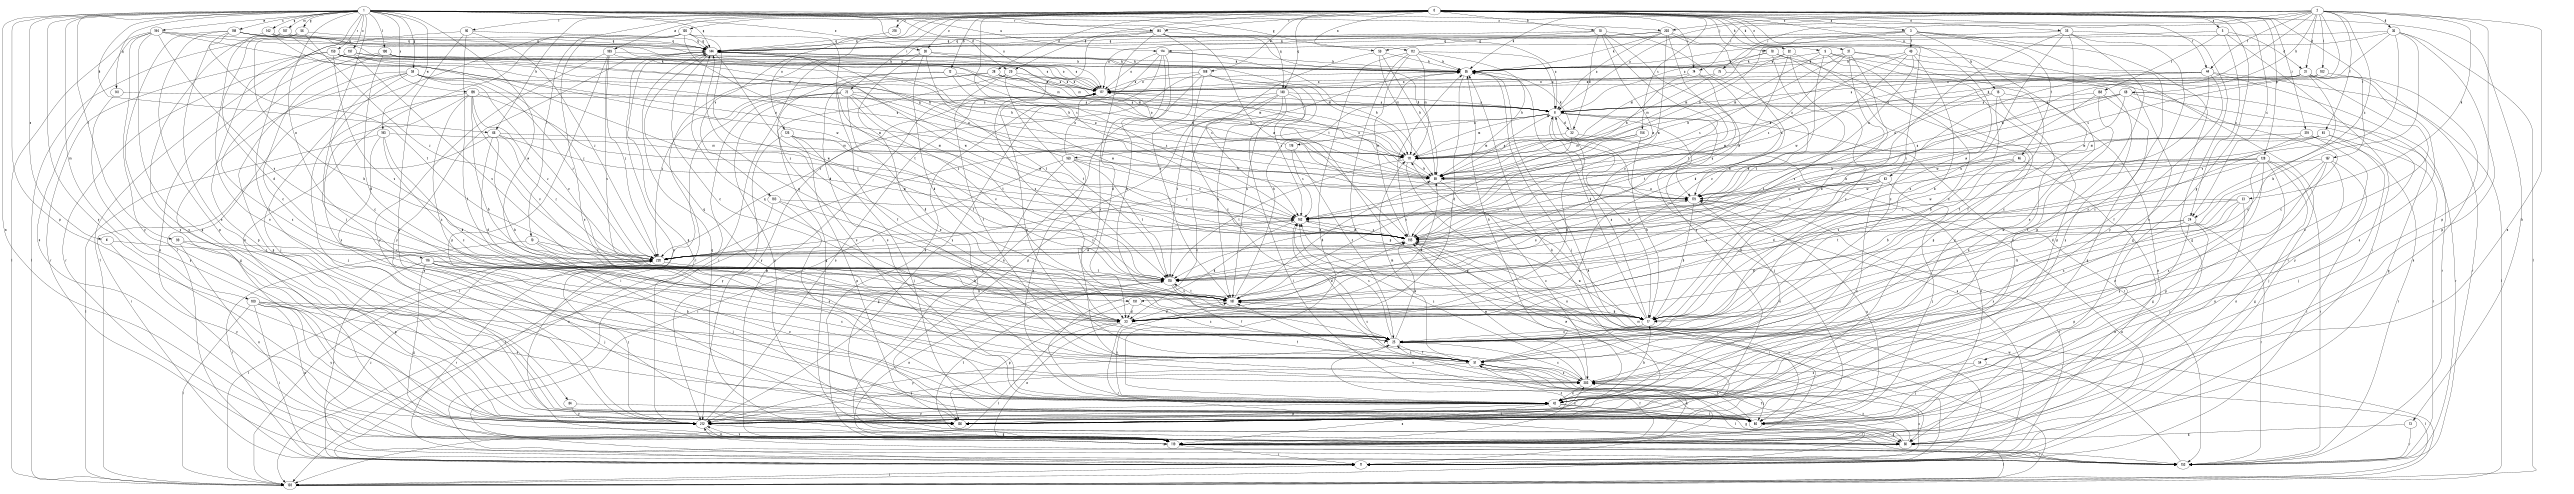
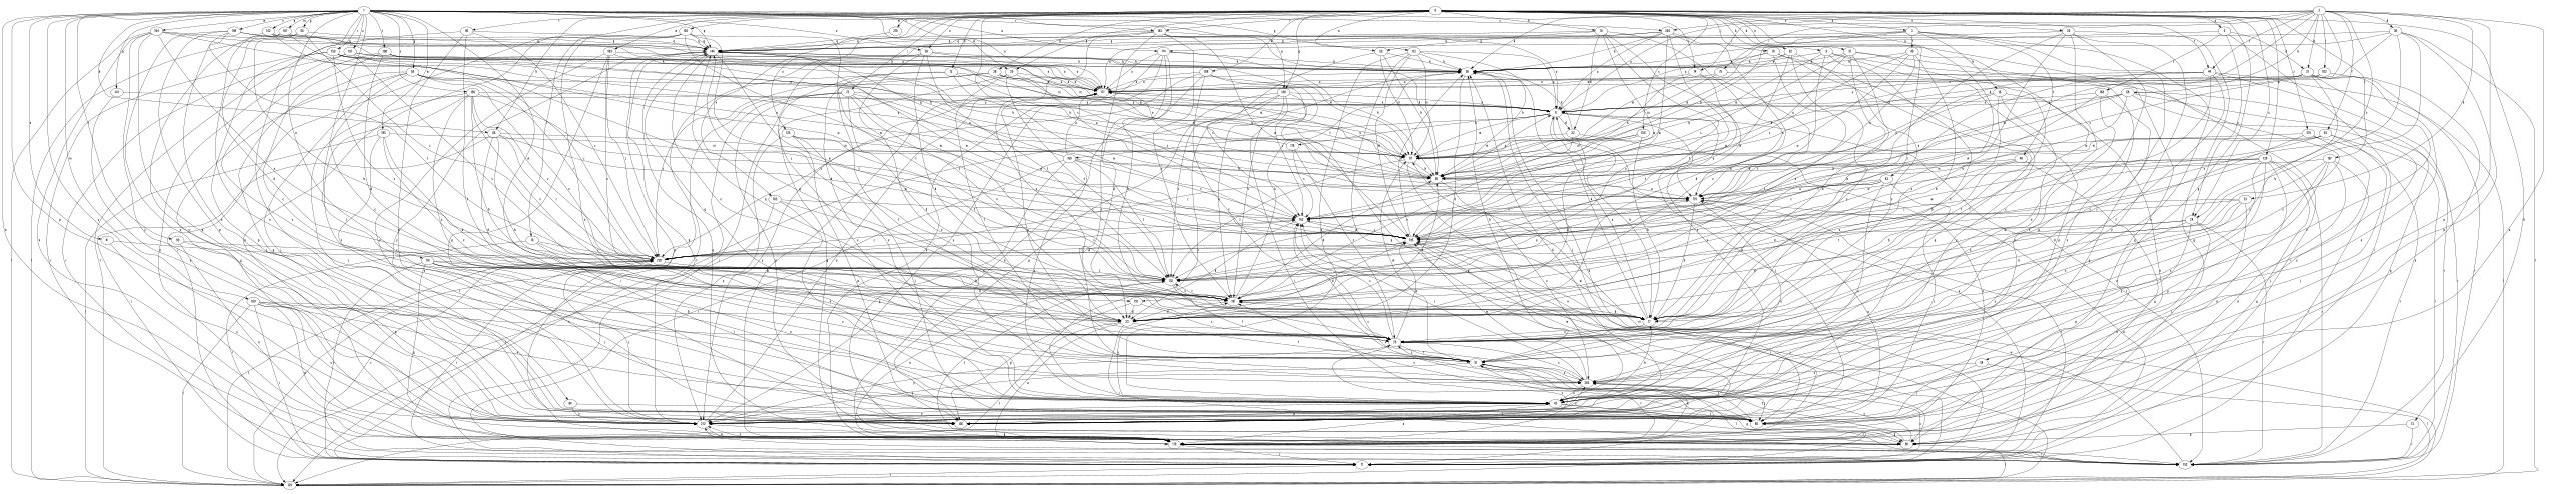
  strict digraph {
    fontname=Oswald
    node [fontname=Oswald]
    edge [fontname=Oswald]
    0
    3
    5
    9
    10
    12
    13
    24
    28
    29
    35
    37
    38
    43
    44
    54
    66
    70
    73
    78
    92
    96
    105
    112
    125
    128
    140
    145
    156
    162
    167
    183
    188
    189
    191
    218
    219
    144
    8
    69
    16
    42
    46
    49
    203
    174
    31
    77
    168
    136
    95
    111
    25
    187
    59
    212
    195
    32
    179
    127
    51
    153
    60
    119
    33
    220
    170
    17
    86
    103
    1
    41
    56
    58
    74
    84
    99
    100
    107
    109
    116
    141
    142
    150
    193
    194
    197
    198
    199
    202
    2
    30
    45
    68
    75
    93
    102
    169
    176
    0 -> 3 [label=a]
    0 -> 5 [label=a]
    0 -> 9 [label=b]
    0 -> 10 [label=b]
    0 -> 12 [label=b]
    0 -> 13 [label=b]
    0 -> 24 [label=c]
    0 -> 28 [label=d]
    0 -> 29 [label=d]
    0 -> 35 [label=e]
    0 -> 37 [label=e]
    0 -> 38 [label=e]
    0 -> 43 [label=f]
    0 -> 44 [label=f]
    0 -> 54 [label=g]
    0 -> 66 [label=h]
    0 -> 70 [label=i]
    0 -> 73 [label=i]
    0 -> 78 [label=j]
    0 -> 92 [label=k]
    0 -> 96 [label=l]
    0 -> 105 [label=m]
    0 -> 112 [label=n]
    0 -> 125 [label=o]
    0 -> 128 [label=p]
    0 -> 140 [label=q]
    0 -> 145 [label=r]
    0 -> 156 [label=s]
    0 -> 162 [label=s]
    0 -> 167 [label=t]
    0 -> 183 [label=v]
    0 -> 188 [label=w]
    0 -> 189 [label=w]
    0 -> 191 [label=w]
    0 -> 218 [label=z]
    0 -> 219 [label=z]
    3 -> 144 [label=q]
    3 -> 8 [label=a]
    3 -> 69 [label=h]
    3 -> 16 [label=b]
    3 -> 42 [label=e]
    3 -> 46 [label=f]
    3 -> 49 [label=f]
    3 -> 203 [label=x]
    5 -> 24 [label=c]
    5 -> 174 [label=u]
    5 -> 31 [label=d]
    5 -> 77 [label=i]
    5 -> 168 [label=t]
    9 -> 77 [label=i]
    9 -> 136 [label=p]
    9 -> 95 [label=k]
    9 -> 111 [label=m]
    9 -> 25 [label=c]
    9 -> 187 [label=v]
    10 -> 144 [label=q]
    10 -> 187 [label=v]
    10 -> 59 [label=g]
    10 -> 212 [label=y]
    10 -> 195 [label=w]
    10 -> 32 [label=d]
    10 -> 179 [label=u]
    12 -> 69 [label=h]
    12 -> 42 [label=e]
    12 -> 195 [label=w]
    12 -> 127 [label=o]
    12 -> 51 [label=f]
    13 -> 153 [label=r]
    13 -> 60 [label=g]
    24 -> 203 [label=x]
    24 -> 136 [label=p]
    24 -> 195 [label=w]
    24 -> 153 [label=r]
    24 -> 119 [label=n]
    24 -> 33 [label=d]
    28 -> 69 [label=h]
    28 -> 42 [label=e]
    28 -> 111 [label=m]
    28 -> 127 [label=o]
    28 -> 220 [label=z]
    29 -> 162 [label=s]
    29 -> 127 [label=o]
    29 -> 51 [label=f]
    29 -> 60 [label=g]
    29 -> 170 [label=t]
    35 -> 144 [label=q]
    35 -> 42 [label=e]
    35 -> 136 [label=p]
    35 -> 25 [label=c]
    35 -> 212 [label=y]
    35 -> 60 [label=g]
    35 -> 17 [label=b]
    37 -> 162 [label=s]
    37 -> 95 [label=k]
    37 -> 212 [label=y]
    37 -> 195 [label=w]
    37 -> 51 [label=f]
    37 -> 170 [label=t]
    37 -> 17 [label=b]
    38 -> 42 [label=e]
    38 -> 77 [label=i]
    38 -> 95 [label=k]
    38 -> 127 [label=o]
    38 -> 33 [label=d]
    38 -> 170 [label=t]
    43 -> 162 [label=s]
    43 -> 42 [label=e]
    43 -> 187 [label=v]
    43 -> 179 [label=u]
    43 -> 17 [label=b]
    43 -> 86 [label=j]
    44 -> 69 [label=h]
    44 -> 25 [label=c]
    44 -> 127 [label=o]
    44 -> 51 [label=f]
    44 -> 153 [label=r]
    44 -> 220 [label=z]
    44 -> 103 [label=l]
    54 -> 203 [label=x]
    54 -> 86 [label=j]
    54 -> 103 [label=l]
    66 -> 77 [label=i]
    66 -> 111 [label=m]
    66 -> 195 [label=w]
    66 -> 33 [label=d]
    66 -> 220 [label=z]
    66 -> 17 [label=b]
    70 -> 77 [label=i]
    70 -> 220 [label=z]
    70 -> 17 [label=b]
    70 -> 86 [label=j]
    73 -> 8 [label=a]
    73 -> 77 [label=i]
    73 -> 136 [label=p]
    73 -> 187 [label=v]
    73 -> 195 [label=w]
    73 -> 33 [label=d]
    73 -> 170 [label=t]
    73 -> 103 [label=l]
    78 -> 136 [label=p]
    78 -> 95 [label=k]
    78 -> 111 [label=m]
    78 -> 25 [label=c]
    78 -> 212 [label=y]
    92 -> 95 [label=k]
    92 -> 111 [label=m]
    92 -> 25 [label=c]
    92 -> 187 [label=v]
    92 -> 195 [label=w]
    96 -> 144 [label=q]
    96 -> 136 [label=p]
    96 -> 51 [label=f]
    96 -> 220 [label=z]
    96 -> 103 [label=l]
    105 -> 144 [label=q]
    105 -> 42 [label=e]
    105 -> 77 [label=i]
    105 -> 195 [label=w]
    105 -> 119 [label=n]
    105 -> 33 [label=d]
    105 -> 170 [label=t]
    112 -> 8 [label=a]
    112 -> 69 [label=h]
    112 -> 42 [label=e]
    112 -> 136 [label=p]
    112 -> 95 [label=k]
    112 -> 111 [label=m]
    112 -> 195 [label=w]
    125 -> 136 [label=p]
    125 -> 111 [label=m]
    125 -> 212 [label=y]
    125 -> 170 [label=t]
    125 -> 86 [label=j]
    128 -> 69 [label=h]
    128 -> 42 [label=e]
    128 -> 187 [label=v]
    128 -> 212 [label=y]
    128 -> 195 [label=w]
    128 -> 153 [label=r]
    128 -> 60 [label=g]
    128 -> 119 [label=n]
    128 -> 220 [label=z]
    140 -> 8 [label=a]
    140 -> 42 [label=e]
    140 -> 77 [label=i]
    140 -> 136 [label=p]
    140 -> 187 [label=v]
    140 -> 60 [label=g]
    140 -> 170 [label=t]
    145 -> 144 [label=q]
    145 -> 8 [label=a]
    145 -> 69 [label=h]
    145 -> 203 [label=x]
    145 -> 25 [label=c]
    145 -> 187 [label=v]
    145 -> 195 [label=w]
    145 -> 103 [label=l]
    156 -> 111 [label=m]
    156 -> 220 [label=z]
    156 -> 170 [label=t]
    156 -> 17 [label=b]
    162 -> 195 [label=w]
    162 -> 33 [label=d]
    162 -> 220 [label=z]
    167 -> 69 [label=h]
    167 -> 203 [label=x]
    167 -> 77 [label=i]
    167 -> 136 [label=p]
    167 -> 119 [label=n]
    167 -> 33 [label=d]
    183 -> 162 [label=s]
    183 -> 42 [label=e]
    183 -> 25 [label=c]
    183 -> 103 [label=l]
    188 -> 162 [label=s]
    188 -> 25 [label=c]
    188 -> 187 [label=v]
    188 -> 127 [label=o]
    188 -> 119 [label=n]
    188 -> 220 [label=z]
    189 -> 136 [label=p]
    189 -> 95 [label=k]
    189 -> 187 [label=v]
    189 -> 212 [label=y]
    189 -> 179 [label=u]
    189 -> 220 [label=z]
    191 -> 136 [label=p]
    191 -> 25 [label=c]
    191 -> 33 [label=d]
    218 -> 144 [label=q]
    219 -> 111 [label=m]
    219 -> 25 [label=c]
    219 -> 153 [label=r]
    219 -> 86 [label=j]
    144 -> 95 [label=k]
    144 -> 111 [label=m]
    144 -> 25 [label=c]
    144 -> 212 [label=y]
    144 -> 195 [label=w]
    144 -> 127 [label=o]
    144 -> 119 [label=n]
    144 -> 170 [label=t]
    8 -> 111 [label=m]
    8 -> 32 [label=d]
    8 -> 179 [label=u]
    8 -> 153 [label=r]
    8 -> 17 [label=b]
    8 -> 86 [label=j]
    8 -> 169 [label=t]
    8 -> 176 [label=u]
    69 -> 8 [label=a]
    69 -> 203 [label=x]
    69 -> 179 [label=u]
    69 -> 127 [label=o]
    16 -> 8 [label=a]
    16 -> 42 [label=e]
    16 -> 119 [label=n]
    16 -> 170 [label=t]
    16 -> 17 [label=b]
    42 -> 136 [label=p]
    42 -> 187 [label=v]
    42 -> 212 [label=y]
    42 -> 195 [label=w]
    42 -> 153 [label=r]
    42 -> 60 [label=g]
    42 -> 119 [label=n]
    42 -> 17 [label=b]
    42 -> 86 [label=j]
    46 -> 69 [label=h]
    46 -> 60 [label=g]
    46 -> 33 [label=d]
    46 -> 17 [label=b]
    49 -> 162 [label=s]
    49 -> 95 [label=k]
    49 -> 195 [label=w]
    49 -> 179 [label=u]
    49 -> 51 [label=f]
    49 -> 17 [label=b]
    203 -> 162 [label=s]
    203 -> 42 [label=e]
    203 -> 187 [label=v]
    203 -> 195 [label=w]
    203 -> 86 [label=j]
    174 -> 69 [label=h]
    174 -> 95 [label=k]
    174 -> 212 [label=y]
    174 -> 127 [label=o]
    174 -> 119 [label=n]
    174 -> 33 [label=d]
    174 -> 17 [label=b]
    31 -> 8 [label=a]
    31 -> 42 [label=e]
    31 -> 203 [label=x]
    31 -> 25 [label=c]
    31 -> 179 [label=u]
    31 -> 127 [label=o]
    31 -> 153 [label=r]
    77 -> 8 [label=a]
    77 -> 203 [label=x]
    77 -> 95 [label=k]
    77 -> 179 [label=u]
    77 -> 220 [label=z]
    77 -> 103 [label=l]
    168 -> 8 [label=a]
    168 -> 136 [label=p]
    168 -> 51 [label=f]
    168 -> 170 [label=t]
    136 -> 203 [label=x]
    95 -> 127 [label=o]
    95 -> 33 [label=d]
    95 -> 220 [label=z]
    95 -> 86 [label=j]
    111 -> 69 [label=h]
    111 -> 119 [label=n]
    111 -> 170 [label=t]
    25 -> 162 [label=s]
    25 -> 144 [label=q]
    25 -> 203 [label=x]
    25 -> 212 [label=y]
    25 -> 195 [label=w]
    25 -> 51 [label=f]
    187 -> 69 [label=h]
    187 -> 95 [label=k]
    187 -> 33 [label=d]
    187 -> 170 [label=t]
    187 -> 17 [label=b]
    59 -> 162 [label=s]
    59 -> 69 [label=h]
    59 -> 95 [label=k]
    59 -> 111 [label=m]
    212 -> 144 [label=q]
    212 -> 95 [label=k]
    212 -> 127 [label=o]
    212 -> 60 [label=g]
    212 -> 119 [label=n]
    212 -> 220 [label=z]
    195 -> 162 [label=s]
    195 -> 77 [label=i]
    195 -> 95 [label=k]
    195 -> 33 [label=d]
    195 -> 220 [label=z]
    32 -> 95 [label=k]
    32 -> 111 [label=m]
    32 -> 187 [label=v]
    32 -> 119 [label=n]
    32 -> 33 [label=d]
    179 -> 162 [label=s]
    179 -> 42 [label=e]
    179 -> 77 [label=i]
    179 -> 17 [label=b]
    127 -> 8 [label=a]
    127 -> 212 [label=y]
    127 -> 119 [label=n]
    51 -> 144 [label=q]
    51 -> 203 [label=x]
    51 -> 95 [label=k]
    51 -> 111 [label=m]
    51 -> 25 [label=c]
    51 -> 212 [label=y]
    51 -> 127 [label=o]
    51 -> 119 [label=n]
    51 -> 103 [label=l]
    153 -> 212 [label=y]
    153 -> 195 [label=w]
    60 -> 144 [label=q]
    60 -> 203 [label=x]
    60 -> 51 [label=f]
    60 -> 170 [label=t]
    60 -> 103 [label=l]
    119 -> 77 [label=i]
    119 -> 25 [label=c]
    119 -> 212 [label=y]
    119 -> 51 [label=f]
    119 -> 153 [label=r]
    33 -> 144 [label=q]
    33 -> 69 [label=h]
    33 -> 51 [label=f]
    33 -> 153 [label=r]
    33 -> 119 [label=n]
    33 -> 103 [label=l]
    220 -> 162 [label=s]
    220 -> 195 [label=w]
    220 -> 153 [label=r]
    220 -> 170 [label=t]
    220 -> 103 [label=l]
    170 -> 187 [label=v]
    170 -> 179 [label=u]
    170 -> 51 [label=f]
    170 -> 119 [label=n]
    17 -> 8 [label=a]
    17 -> 95 [label=k]
    17 -> 25 [label=c]
    17 -> 195 [label=w]
    86 -> 162 [label=s]
    86 -> 187 [label=v]
    86 -> 179 [label=u]
    86 -> 51 [label=f]
    86 -> 60 [label=g]
    103 -> 162 [label=s]
    103 -> 111 [label=m]
    1 -> 29 [label=d]
    1 -> 38 [label=e]
    1 -> 66 [label=h]
    1 -> 140 [label=q]
    1 -> 145 [label=r]
    1 -> 191 [label=w]
    1 -> 144 [label=q]
    1 -> 174 [label=u]
    1 -> 136 [label=p]
    1 -> 59 [label=g]
    1 -> 212 [label=y]
    1 -> 127 [label=o]
    1 -> 119 [label=n]
    1 -> 86 [label=j]
    1 -> 41 [label=e]
    1 -> 56 [label=g]
    1 -> 58 [label=g]
    1 -> 74 [label=i]
    1 -> 84 [label=j]
    1 -> 99 [label=l]
    1 -> 100 [label=l]
    1 -> 107 [label=m]
    1 -> 109 [label=m]
    1 -> 116 [label=n]
    1 -> 141 [label=q]
    1 -> 142 [label=q]
    1 -> 150 [label=r]
    1 -> 193 [label=w]
    1 -> 194 [label=w]
    1 -> 197 [label=x]
    1 -> 198 [label=x]
    1 -> 199 [label=x]
    1 -> 202 [label=x]
    41 -> 212 [label=y]
    41 -> 220 [label=z]
    56 -> 144 [label=q]
    56 -> 220 [label=z]
    56 -> 17 [label=b]
    56 -> 103 [label=l]
    58 -> 136 [label=p]
    58 -> 25 [label=c]
    58 -> 187 [label=v]
    58 -> 195 [label=w]
    58 -> 127 [label=o]
    58 -> 60 [label=g]
    58 -> 220 [label=z]
    58 -> 86 [label=j]
    74 -> 69 [label=h]
    74 -> 179 [label=u]
    74 -> 127 [label=o]
    74 -> 170 [label=t]
    84 -> 212 [label=y]
    84 -> 86 [label=j]
    99 -> 136 [label=p]
    99 -> 119 [label=n]
    99 -> 220 [label=z]
    100 -> 69 [label=h]
    100 -> 203 [label=x]
    100 -> 95 [label=k]
    100 -> 111 [label=m]
    100 -> 25 [label=c]
    100 -> 33 [label=d]
    107 -> 144 [label=q]
    107 -> 42 [label=e]
    107 -> 179 [label=u]
    107 -> 33 [label=d]
    109 -> 42 [label=e]
    109 -> 77 [label=i]
    109 -> 25 [label=c]
    109 -> 212 [label=y]
    109 -> 119 [label=n]
    109 -> 17 [label=b]
    109 -> 103 [label=l]
    116 -> 42 [label=e]
    116 -> 203 [label=x]
    116 -> 153 [label=r]
    116 -> 60 [label=g]
    116 -> 170 [label=t]
    116 -> 17 [label=b]
    116 -> 86 [label=j]
    141 -> 8 [label=a]
    141 -> 212 [label=y]
    142 -> 144 [label=q]
    142 -> 69 [label=h]
    142 -> 212 [label=y]
    142 -> 195 [label=w]
    150 -> 8 [label=a]
    150 -> 69 [label=h]
    150 -> 136 [label=p]
    150 -> 95 [label=k]
    150 -> 187 [label=v]
    150 -> 179 [label=u]
    150 -> 153 [label=r]
    193 -> 42 [label=e]
    193 -> 111 [label=m]
    193 -> 25 [label=c]
    193 -> 33 [label=d]
    193 -> 103 [label=l]
    194 -> 144 [label=q]
    194 -> 136 [label=p]
    194 -> 111 [label=m]
    194 -> 187 [label=v]
    194 -> 212 [label=y]
    194 -> 179 [label=u]
    194 -> 119 [label=n]
    194 -> 103 [label=l]
    197 -> 95 [label=k]
    197 -> 187 [label=v]
    197 -> 127 [label=o]
    197 -> 153 [label=r]
    197 -> 119 [label=n]
    197 -> 220 [label=z]
-   198 -> 144 [label=q]
    198 -> 42 [label=e]
    198 -> 136 [label=p]
    198 -> 111 [label=m]
    198 -> 212 [label=y]
    198 -> 127 [label=o]
    198 -> 170 [label=t]
    199 -> 162 [label=s]
    199 -> 8 [label=a]
    199 -> 203 [label=x]
    199 -> 25 [label=c]
    199 -> 187 [label=v]
    199 -> 220 [label=z]
    199 -> 17 [label=b]
    199 -> 86 [label=j]
    202 -> 144 [label=q]
    202 -> 8 [label=a]
    202 -> 95 [label=k]
    202 -> 195 [label=w]
    202 -> 127 [label=o]
    202 -> 60 [label=g]
    202 -> 33 [label=d]
    202 -> 170 [label=t]
    2 -> 24 [label=c]
    2 -> 44 [label=f]
    2 -> 8 [label=a]
    2 -> 69 [label=h]
    2 -> 31 [label=d]
    2 -> 136 [label=p]
    2 -> 95 [label=k]
    2 -> 195 [label=w]
    2 -> 119 [label=n]
    2 -> 74 [label=i]
    2 -> 202 [label=x]
    2 -> 30 [label=d]
    2 -> 45 [label=f]
    2 -> 68 [label=h]
    2 -> 75 [label=i]
    2 -> 93 [label=k]
    2 -> 102 [label=l]
    30 -> 162 [label=s]
    30 -> 144 [label=q]
    30 -> 136 [label=p]
    30 -> 95 [label=k]
    30 -> 187 [label=v]
    30 -> 17 [label=b]
    30 -> 103 [label=l]
    45 -> 111 [label=m]
    45 -> 195 [label=w]
    45 -> 179 [label=u]
    45 -> 153 [label=r]
    45 -> 86 [label=j]
    68 -> 162 [label=s]
    68 -> 8 [label=a]
    68 -> 212 [label=y]
    68 -> 195 [label=w]
    68 -> 179 [label=u]
    68 -> 153 [label=r]
    68 -> 60 [label=g]
    75 -> 111 [label=m]
    75 -> 25 [label=c]
    75 -> 127 [label=o]
    93 -> 162 [label=s]
    93 -> 25 [label=c]
    93 -> 170 [label=t]
    93 -> 17 [label=b]
    93 -> 86 [label=j]
    102 -> 69 [label=h]
    102 -> 127 [label=o]
    102 -> 119 [label=n]
    169 -> 162 [label=s]
    169 -> 144 [label=q]
    169 -> 69 [label=h]
    169 -> 203 [label=x]
    169 -> 77 [label=i]
    169 -> 127 [label=o]
    169 -> 60 [label=g]
    169 -> 170 [label=t]
    176 -> 162 [label=s]
    176 -> 25 [label=c]
    176 -> 127 [label=o]
  }
